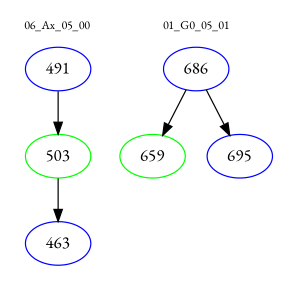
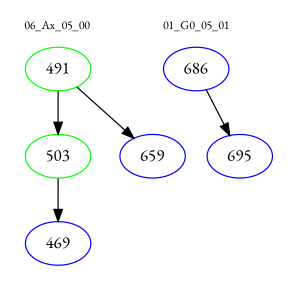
  digraph {
    fontname="EB Garamond"
    node [color=blue fontname="EB Garamond"]
    edge [color=black fontname="EB Garamond"]
-   n1 [label=491]
-   n2 [label=463]
+   n1 [color=green label=491]
+   n2 [label=469]
    n3 [color=green label=503]
    n4 [label=686]
-   n5 [color=green label=659]
+   n5 [label=659]
    n6 [label=695]
    subgraph cluster_1 {
      color=white
      fontsize=10
      label="06_Ax_05_00"
      n1
      n2
      n3
    }
    subgraph cluster_2 {
      color=white
      fontsize=10
      label="01_G0_05_01"
      n4
      n5
      n6
    }
    n1 -> n3
    n3 -> n2
-   n4 -> n5
+   n1 -> n5
    n4 -> n6
  }
